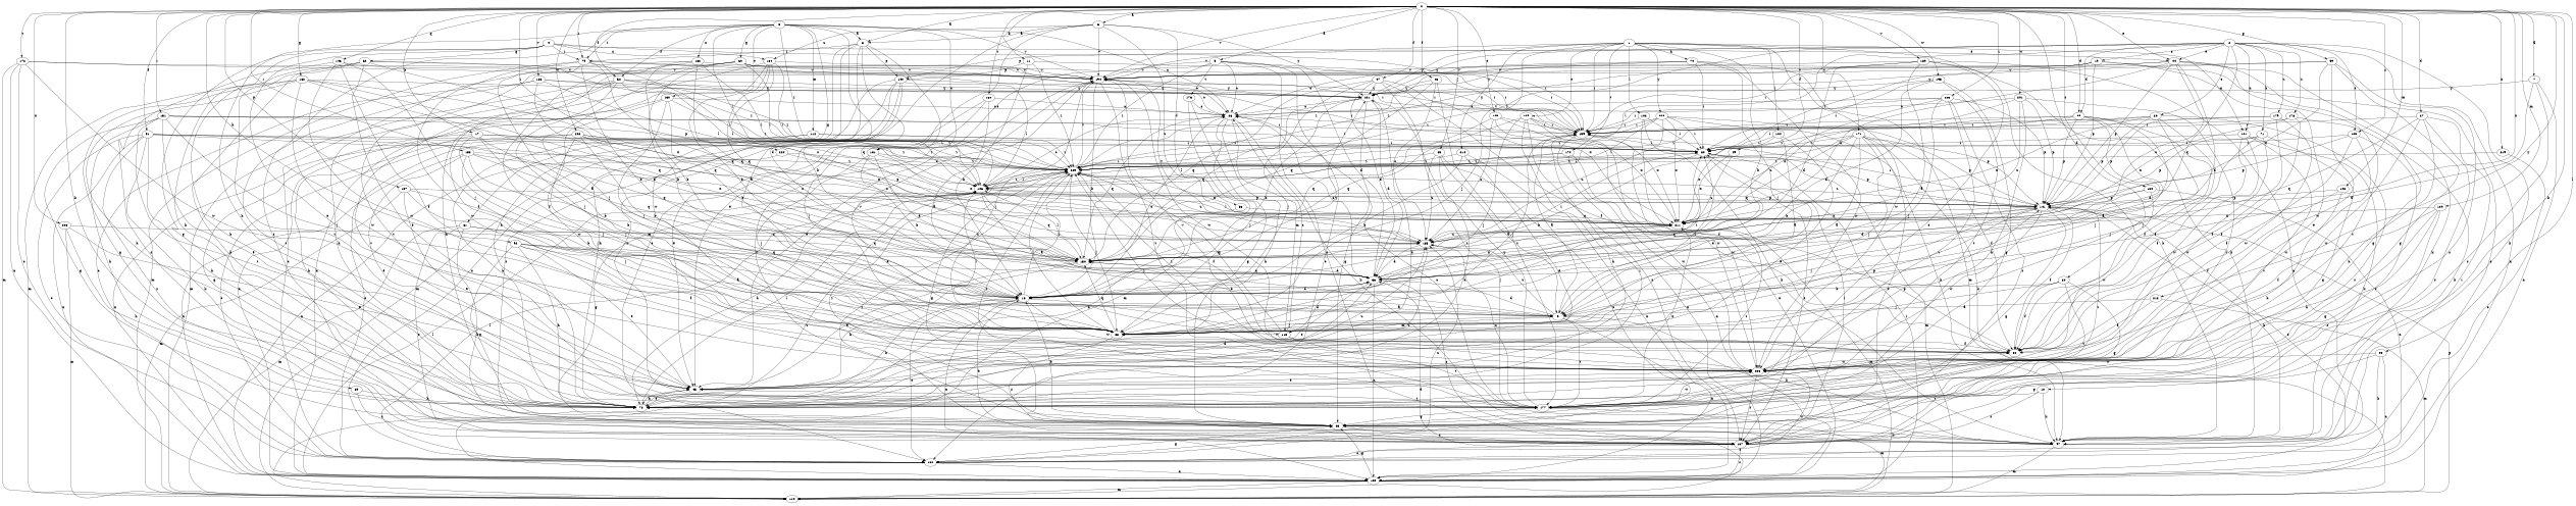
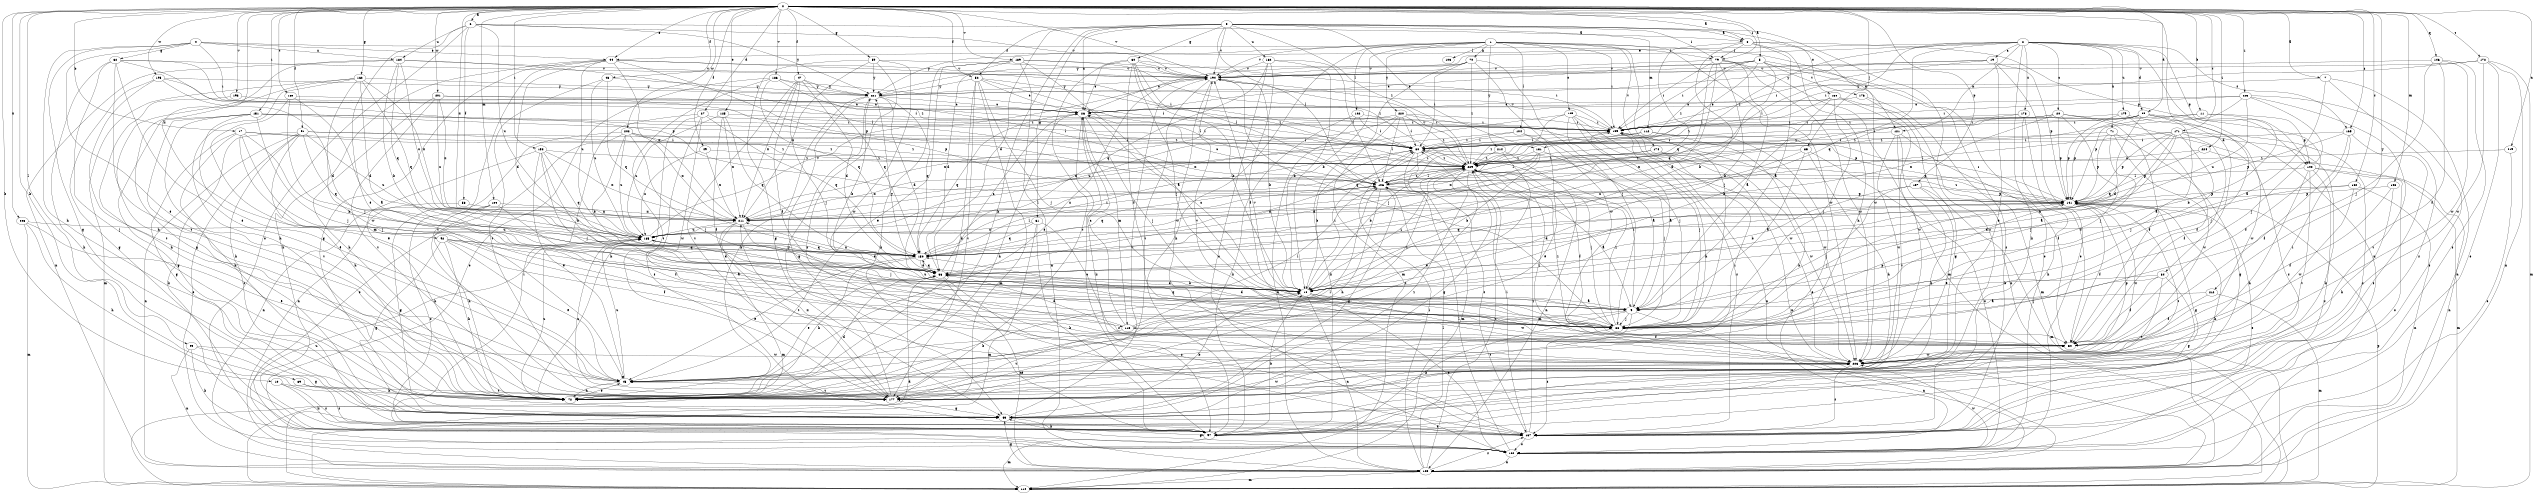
  strict digraph {
    0
    5
    6
    7
    8
    10
    11
    17
    27
    34
    35
    44
    47
    48
    49
    51
    52
    59
    79
    85
    89
    92
    99
    108
    109
    n26 [label=219]
    125
    137
    146
    151
    n31 [label=153]
    160
    162
    165
    169
    171
    172
    186
    189
+   193
    194
    195
    201
    202
    208
    211
    212
    223
    224
    159
    229
    26
    36
    131
    167
    132
    176
    221
    45
    184
    53
    185
    123
    9
    18
    203
    140
    150
    72
    97
    177
    88
    63
    80
    113
    54
    141
    106
    114
    1
    70
    102
+   103
    104
    121
    129
    174
    214
    220
    2
    19
    20
    71
    178
    179
    3
    60
    61
    112
    130
    182
    4
    62
    0 -> 5 [label=a]
    0 -> 6 [label=a]
    0 -> 7 [label=a]
    0 -> 8 [label=a]
    0 -> 10 [label=b]
    0 -> 11 [label=b]
    0 -> 17 [label=b]
    0 -> 27 [label=d]
    0 -> 34 [label=d]
    0 -> 35 [label=d]
    0 -> 44 [label=e]
    0 -> 47 [label=f]
    0 -> 48 [label=f]
    0 -> 49 [label=f]
    0 -> 51 [label=f]
    0 -> 52 [label=f]
    0 -> 59 [label=g]
    0 -> 79 [label=i]
    0 -> 85 [label=j]
    0 -> 89 [label=k]
    0 -> 92 [label=k]
    0 -> 99 [label=l]
    0 -> 108 [label=m]
    0 -> 109 [label=m]
    0 -> n26 [label=n]
    0 -> 125 [label=o]
    0 -> 137 [label=p]
    0 -> 146 [label=q]
    0 -> 151 [label=r]
    0 -> n31 [label=r]
    0 -> 160 [label=s]
    0 -> 162 [label=g]
    0 -> 165 [label=s]
    0 -> 169 [label=t]
    0 -> 171 [label=t]
    0 -> 172 [label=t]
    0 -> 186 [label=v]
    0 -> 189 [label=v]
+   0 -> 193 [label=v]
    0 -> 194 [label=v]
    0 -> 195 [label=w]
    0 -> 201 [label=w]
    0 -> 202 [label=w]
    0 -> 208 [label=x]
    0 -> 211 [label=x]
    0 -> 212 [label=y]
    0 -> 223 [label=z]
    0 -> 224 [label=z]
    5 -> 194 [label=v]
    5 -> 159 [label=r]
    5 -> 229 [label=z]
    5 -> 26 [label=c]
    5 -> 36 [label=d]
    5 -> 131 [label=o]
    5 -> 167 [label=s]
    5 -> 132 [label=o]
    5 -> 176 [label=t]
    6 -> 8 [label=a]
    6 -> 194 [label=v]
    6 -> 132 [label=o]
    6 -> 221 [label=y]
    6 -> 45 [label=e]
    6 -> 184 [label=u]
    6 -> 53 [label=f]
    6 -> 185 [label=u]
    7 -> 167 [label=s]
    7 -> 221 [label=y]
    7 -> 123 [label=n]
    7 -> 9 [label=a]
    8 -> 79 [label=i]
    8 -> 9 [label=a]
    8 -> 18 [label=b]
    8 -> 203 [label=w]
    8 -> 140 [label=p]
    8 -> 150 [label=q]
    8 -> 72 [label=h]
    10 -> 167 [label=s]
    10 -> 97 [label=k]
    10 -> 177 [label=t]
    11 -> 159 [label=r]
    11 -> 229 [label=z]
    11 -> 18 [label=b]
    11 -> 140 [label=p]
    17 -> 229 [label=z]
    17 -> 18 [label=b]
    17 -> 72 [label=h]
    17 -> 88 [label=j]
    17 -> 63 [label=g]
    17 -> 80 [label=i]
    17 -> 113 [label=m]
    27 -> 159 [label=r]
    27 -> 167 [label=s]
    27 -> 203 [label=w]
    27 -> 150 [label=q]
    27 -> 72 [label=h]
    27 -> 97 [label=i]
    34 -> 18 [label=b]
    34 -> 177 [label=t]
    34 -> 88 [label=j]
    34 -> 63 [label=g]
    34 -> 54 [label=f]
    35 -> 159 [label=r]
    35 -> 229 [label=z]
    35 -> 36 [label=d]
    35 -> 9 [label=a]
    35 -> 88 [label=j]
    35 -> 80 [label=i]
    35 -> 54 [label=f]
    35 -> 141 [label=p]
    44 -> 194 [label=v]
    44 -> 211 [label=x]
    44 -> 36 [label=d]
    44 -> 185 [label=u]
    44 -> 97 [label=k]
    44 -> 177 [label=t]
    44 -> 63 [label=g]
    44 -> 80 [label=i]
    44 -> 141 [label=p]
    47 -> 211 [label=x]
    47 -> 36 [label=d]
    47 -> 221 [label=y]
    47 -> 150 [label=q]
    47 -> 177 [label=t]
    47 -> 88 [label=j]
    47 -> 54 [label=f]
    48 -> 221 [label=y]
    48 -> 185 [label=u]
    48 -> 150 [label=q]
    48 -> 177 [label=t]
    49 -> 211 [label=x]
    49 -> 229 [label=z]
    49 -> 185 [label=u]
    51 -> 229 [label=z]
    51 -> 167 [label=s]
    51 -> 132 [label=o]
    51 -> 185 [label=u]
    51 -> 123 [label=n]
    51 -> 150 [label=q]
    51 -> 72 [label=h]
    51 -> 97 [label=k]
    51 -> 80 [label=i]
    52 -> 229 [label=z]
    52 -> 26 [label=c]
    52 -> 221 [label=y]
    52 -> 72 [label=h]
    52 -> 177 [label=t]
    52 -> 88 [label=j]
    52 -> 106 [label=l]
    52 -> 114 [label=m]
    59 -> 194 [label=v]
    59 -> 211 [label=x]
    59 -> 167 [label=s]
    59 -> 221 [label=y]
    59 -> 203 [label=w]
    59 -> 63 [label=g]
    79 -> 194 [label=v]
    79 -> 159 [label=r]
    79 -> 9 [label=a]
    79 -> 18 [label=b]
    79 -> 203 [label=w]
    79 -> 150 [label=q]
    79 -> 106 [label=l]
    79 -> 114 [label=m]
    85 -> 229 [label=z]
    85 -> 132 [label=o]
    85 -> 185 [label=u]
    85 -> 9 [label=a]
    85 -> 72 [label=h]
    89 -> 167 [label=s]
    89 -> 72 [label=h]
    92 -> 36 [label=d]
    92 -> 45 [label=e]
    92 -> 9 [label=a]
    92 -> 150 [label=q]
    92 -> 72 [label=h]
    92 -> 63 [label=g]
    92 -> 54 [label=f]
    99 -> 123 [label=n]
    99 -> 203 [label=w]
    99 -> 97 [label=k]
    99 -> 63 [label=g]
    108 -> 72 [label=h]
    108 -> 54 [label=f]
    108 -> 141 [label=p]
    109 -> 211 [label=x]
    109 -> 167 [label=s]
    109 -> 72 [label=h]
    109 -> 63 [label=g]
    109 -> 54 [label=f]
    n26 -> 229 [label=z]
    n26 -> 132 [label=o]
    125 -> 211 [label=x]
    125 -> 159 [label=r]
    125 -> 185 [label=u]
    125 -> 150 [label=q]
    125 -> 54 [label=f]
    137 -> 45 [label=e]
    137 -> 18 [label=b]
    137 -> 88 [label=j]
    137 -> 141 [label=p]
    137 -> 114 [label=m]
    146 -> 194 [label=v]
    146 -> 167 [label=s]
    146 -> 203 [label=w]
    146 -> 88 [label=j]
    146 -> 54 [label=f]
    151 -> 159 [label=r]
    151 -> 229 [label=z]
    151 -> 45 [label=e]
    151 -> 72 [label=h]
    151 -> 177 [label=t]
    151 -> 88 [label=j]
    151 -> 63 [label=g]
    151 -> 80 [label=i]
    n31 -> 211 [label=x]
    n31 -> 229 [label=z]
    n31 -> 45 [label=e]
    n31 -> 123 [label=n]
    n31 -> 18 [label=b]
    n31 -> 150 [label=q]
    n31 -> 88 [label=j]
    160 -> 36 [label=d]
    160 -> 123 [label=n]
    160 -> 203 [label=w]
    160 -> 141 [label=p]
    162 -> 211 [label=x]
    162 -> 36 [label=d]
    162 -> 221 [label=y]
    162 -> 203 [label=w]
    162 -> 150 [label=q]
    162 -> 72 [label=h]
    162 -> 63 [label=g]
    162 -> 114 [label=m]
    165 -> 167 [label=s]
-   165 -> 203 [label=w]
+   165 -> 203 [label=i]
    165 -> 80 [label=i]
    165 -> 54 [label=f]
    165 -> 141 [label=p]
    169 -> 26 [label=c]
    169 -> 45 [label=e]
    169 -> 9 [label=a]
    169 -> 88 [label=j]
    171 -> 167 [label=s]
    171 -> 9 [label=a]
    171 -> 18 [label=b]
    171 -> 150 [label=q]
    171 -> 97 [label=k]
    171 -> 88 [label=j]
    171 -> 80 [label=i]
    171 -> 54 [label=f]
    171 -> 141 [label=p]
    171 -> 106 [label=l]
    172 -> 194 [label=v]
    172 -> 159 [label=r]
    172 -> 132 [label=o]
    172 -> 123 [label=n]
    172 -> 203 [label=w]
    172 -> 114 [label=m]
    186 -> 132 [label=o]
    186 -> 221 [label=y]
    186 -> 150 [label=q]
    186 -> 177 [label=t]
    186 -> 80 [label=i]
    186 -> 106 [label=l]
    189 -> 194 [label=v]
    189 -> 229 [label=z]
    189 -> 36 [label=d]
    189 -> 45 [label=e]
    189 -> 123 [label=n]
    189 -> 9 [label=a]
    189 -> 97 [label=k]
+   193 -> 26 [label=c]
+   193 -> 72 [label=h]
    194 -> 221 [label=y]
    194 -> 45 [label=e]
    194 -> 18 [label=b]
    194 -> 203 [label=w]
    194 -> 177 [label=t]
    194 -> 88 [label=j]
    195 -> 36 [label=d]
    195 -> 221 [label=y]
    195 -> 177 [label=t]
    195 -> 63 [label=g]
    195 -> 80 [label=i]
    201 -> 211 [label=x]
    201 -> 26 [label=c]
    201 -> 185 [label=u]
    201 -> 72 [label=h]
    201 -> 177 [label=t]
    201 -> 141 [label=p]
    202 -> 211 [label=x]
    202 -> 229 [label=z]
    202 -> 132 [label=o]
    202 -> 185 [label=u]
    202 -> 123 [label=n]
    202 -> 18 [label=b]
    202 -> 88 [label=j]
    202 -> 80 [label=i]
    208 -> 45 [label=e]
    208 -> 185 [label=u]
    208 -> 72 [label=h]
    208 -> 114 [label=m]
    211 -> 185 [label=u]
    211 -> 177 [label=t]
    211 -> 88 [label=j]
    211 -> 106 [label=l]
    211 -> 114 [label=m]
    212 -> 9 [label=a]
    212 -> 54 [label=f]
    212 -> 114 [label=m]
    223 -> 159 [label=r]
    223 -> 26 [label=c]
    223 -> 167 [label=s]
    223 -> 185 [label=u]
    223 -> 177 [label=t]
    223 -> 88 [label=j]
    223 -> 141 [label=p]
    224 -> 229 [label=u]
    224 -> 123 [label=n]
    224 -> 141 [label=p]
    159 -> 194 [label=v]
    159 -> 123 [label=n]
    159 -> 9 [label=a]
    159 -> 203 [label=w]
    159 -> 88 [label=j]
    159 -> 80 [label=i]
    229 -> 194 [label=v]
    229 -> 211 [label=x]
    229 -> 185 [label=u]
    229 -> 177 [label=t]
    229 -> 88 [label=j]
    229 -> 63 [label=g]
    229 -> 54 [label=f]
    229 -> 106 [label=l]
    26 -> 159 [label=r]
    26 -> 150 [label=q]
    26 -> 72 [label=h]
    26 -> 97 [label=k]
    26 -> 88 [label=j]
    26 -> 113 [label=m]
    36 -> 211 [label=x]
    36 -> 26 [label=c]
    36 -> 167 [label=s]
    36 -> 45 [label=e]
    36 -> 123 [label=n]
    36 -> 18 [label=b]
    36 -> 150 [label=q]
    131 -> 211 [label=x]
    131 -> 229 [label=z]
    131 -> 36 [label=d]
    131 -> 18 [label=b]
    131 -> 88 [label=j]
    167 -> 229 [label=z]
    167 -> 132 [label=o]
    167 -> 80 [label=i]
    132 -> 185 [label=u]
    132 -> 123 [label=n]
    132 -> 203 [label=w]
    132 -> 63 [label=g]
    132 -> 106 [label=l]
    176 -> 26 [label=c]
    176 -> 63 [label=g]
    176 -> 114 [label=m]
    221 -> 26 [label=c]
    221 -> 36 [label=d]
    221 -> 18 [label=b]
    221 -> 150 [label=q]
    221 -> 72 [label=h]
    221 -> 63 [label=g]
    45 -> 185 [label=u]
    45 -> 72 [label=h]
    45 -> 177 [label=t]
    184 -> 194 [label=v]
    184 -> 185 [label=u]
    184 -> 123 [label=n]
    184 -> 18 [label=b]
    184 -> 150 [label=q]
    184 -> 72 [label=h]
    184 -> 106 [label=l]
    53 -> 211 [label=x]
    53 -> 72 [label=h]
    185 -> 194 [label=v]
    185 -> 36 [label=d]
    185 -> 150 [label=q]
    123 -> 229 [label=z]
    123 -> 167 [label=s]
    123 -> 63 [label=g]
    123 -> 80 [label=i]
    123 -> 106 [label=l]
    123 -> 114 [label=m]
    9 -> 36 [label=d]
    9 -> 185 [label=u]
    9 -> 123 [label=n]
    9 -> 97 [label=k]
    9 -> 177 [label=t]
    9 -> 88 [label=j]
    9 -> 80 [label=i]
    9 -> 113 [label=m]
    18 -> 229 [label=z]
    18 -> 26 [label=c]
    18 -> 36 [label=d]
    18 -> 132 [label=o]
    18 -> 221 [label=y]
    18 -> 123 [label=n]
    18 -> 9 [label=a]
    18 -> 203 [label=w]
    18 -> 80 [label=i]
    203 -> 194 [label=v]
    203 -> 229 [label=z]
    203 -> 167 [label=s]
    203 -> 45 [label=e]
    203 -> 141 [label=p]
    140 -> 167 [label=s]
    140 -> 132 [label=o]
-   140 -> 221 [label=y]
    140 -> 72 [label=h]
    140 -> 177 [label=t]
    140 -> 106 [label=l]
    140 -> 114 [label=m]
    150 -> 36 [label=d]
    150 -> 45 [label=e]
    150 -> 72 [label=h]
    150 -> 80 [label=i]
    150 -> 106 [label=l]
    72 -> 159 [label=r]
    72 -> 36 [label=d]
    72 -> 45 [label=e]
    72 -> 185 [label=u]
    72 -> 18 [label=b]
    72 -> 106 [label=l]
    97 -> 26 [label=c]
    97 -> 18 [label=b]
    97 -> 114 [label=m]
    177 -> 211 [label=x]
    177 -> 221 [label=y]
    177 -> 185 [label=u]
    177 -> 203 [label=w]
    177 -> 63 [label=g]
-   177 -> 114 [label=m]
    88 -> 194 [label=v]
    88 -> 229 [label=z]
    88 -> 167 [label=s]
    88 -> 150 [label=q]
    88 -> 141 [label=p]
    63 -> 194 [label=v]
    63 -> 229 [label=z]
    63 -> 167 [label=s]
    63 -> 18 [label=b]
    63 -> 97 [label=k]
    80 -> 229 [label=z]
    80 -> 167 [label=s]
    80 -> 18 [label=b]
    80 -> 141 [label=p]
    80 -> 114 [label=m]
    113 -> 229 [label=z]
    113 -> 26 [label=c]
    113 -> 36 [label=d]
    113 -> 177 [label=t]
    113 -> 54 [label=f]
    113 -> 106 [label=l]
    54 -> 229 [label=z]
    54 -> 203 [label=w]
    141 -> 211 [label=x]
    141 -> 159 [label=r]
    141 -> 229 [label=z]
    141 -> 36 [label=d]
    141 -> 132 [label=o]
    141 -> 203 [label=w]
    141 -> 150 [label=q]
    141 -> 97 [label=k]
    141 -> 177 [label=t]
    141 -> 88 [label=j]
    141 -> 63 [label=g]
    141 -> 54 [label=f]
    106 -> 159 [label=r]
    106 -> 229 [label=z]
    106 -> 26 [label=c]
    106 -> 9 [label=a]
    106 -> 150 [label=q]
    106 -> 72 [label=h]
    106 -> 63 [label=g]
    106 -> 141 [label=p]
    114 -> 36 [label=d]
    114 -> 141 [label=p]
    1 -> 194 [label=v]
    1 -> 159 [label=r]
    1 -> 221 [label=y]
    1 -> 18 [label=b]
    1 -> 203 [label=w]
    1 -> 97 [label=k]
    1 -> 88 [label=j]
    1 -> 70 [label=h]
    1 -> 102 [label=l]
+   1 -> 103 [label=l]
    1 -> 104 [label=l]
    1 -> 121 [label=n]
    1 -> 129 [label=o]
    1 -> 174 [label=t]
    1 -> 214 [label=y]
    1 -> 220 [label=y]
    70 -> 194 [label=v]
    70 -> 229 [label=z]
    70 -> 26 [label=c]
    70 -> 203 [label=w]
    70 -> 88 [label=j]
    70 -> 80 [label=i]
    70 -> 114 [label=m]
    102 -> 159 [label=r]
    102 -> 123 [label=n]
    102 -> 97 [label=k]
    102 -> 80 [label=i]
    104 -> 211 [label=x]
    104 -> 45 [label=e]
    104 -> 9 [label=a]
    104 -> 80 [label=i]
    121 -> 203 [label=w]
    121 -> 97 [label=k]
    121 -> 177 [label=t]
    121 -> 80 [label=i]
    121 -> 54 [label=f]
    129 -> 211 [label=x]
    129 -> 159 [label=r]
    129 -> 167 [label=s]
    129 -> 203 [label=w]
    129 -> 150 [label=q]
    129 -> 72 [label=h]
    129 -> 88 [label=j]
    174 -> 229 [label=z]
    174 -> 123 [label=n]
    174 -> 203 [label=w]
    174 -> 106 [label=l]
    214 -> 229 [label=z]
    214 -> 45 [label=e]
    214 -> 123 [label=n]
    214 -> 18 [label=b]
    220 -> 211 [label=x]
    220 -> 159 [label=r]
    220 -> 229 [label=z]
    220 -> 185 [label=u]
    220 -> 97 [label=k]
    220 -> 80 [label=i]
    220 -> 141 [label=p]
    220 -> 106 [label=l]
    2 -> 35 [label=d]
    2 -> 44 [label=e]
    2 -> 165 [label=s]
    2 -> 229 [label=z]
    2 -> 221 [label=y]
    2 -> 123 [label=n]
    2 -> 140 [label=p]
    2 -> 150 [label=q]
    2 -> 97 [label=k]
    2 -> 106 [label=l]
    2 -> 121 [label=n]
    2 -> 19 [label=c]
    2 -> 20 [label=c]
    2 -> 71 [label=h]
    2 -> 178 [label=u]
    2 -> 179 [label=u]
    19 -> 194 [label=v]
    19 -> 159 [label=r]
    19 -> 132 [label=o]
    19 -> 221 [label=y]
    19 -> 45 [label=e]
    19 -> 141 [label=p]
    20 -> 211 [label=x]
    20 -> 159 [label=r]
    20 -> 229 [label=z]
    20 -> 167 [label=s]
    20 -> 88 [label=j]
    20 -> 54 [label=f]
    20 -> 141 [label=p]
    71 -> 203 [label=w]
    71 -> 88 [label=j]
    71 -> 63 [label=g]
    71 -> 80 [label=i]
    71 -> 141 [label=p]
    178 -> 211 [label=x]
    178 -> 159 [label=r]
    178 -> 97 [label=k]
    178 -> 54 [label=f]
    179 -> 159 [label=r]
    179 -> 203 [label=w]
    179 -> 54 [label=f]
    179 -> 141 [label=p]
    3 -> 8 [label=a]
    3 -> 52 [label=f]
    3 -> 79 [label=i]
    3 -> 194 [label=v]
    3 -> 229 [label=z]
    3 -> 26 [label=c]
    3 -> 36 [label=d]
    3 -> 131 [label=o]
    3 -> 167 [label=s]
    3 -> 72 [label=h]
    3 -> 106 [label=l]
    3 -> 60 [label=g]
    3 -> 61 [label=g]
    3 -> 112 [label=m]
    3 -> 130 [label=o]
    3 -> 182 [label=u]
    60 -> 194 [label=v]
    60 -> 159 [label=r]
    60 -> 26 [label=c]
    60 -> 18 [label=b]
    60 -> 177 [label=t]
    60 -> 88 [label=j]
    60 -> 54 [label=f]
    60 -> 106 [label=l]
    61 -> 167 [label=s]
    61 -> 185 [label=u]
    61 -> 150 [label=q]
    61 -> 97 [label=k]
    61 -> 114 [label=m]
    112 -> 229 [label=z]
    112 -> 132 [label=o]
    112 -> 72 [label=h]
    112 -> 80 [label=i]
    130 -> 229 [label=z]
    130 -> 26 [label=c]
    130 -> 123 [label=n]
    130 -> 18 [label=b]
    130 -> 203 [label=w]
    130 -> 88 [label=j]
    182 -> 194 [label=v]
    182 -> 132 [label=o]
    182 -> 18 [label=b]
    182 -> 150 [label=q]
    182 -> 54 [label=f]
    182 -> 106 [label=l]
    4 -> 44 [label=e]
    4 -> 79 [label=i]
    4 -> 159 [label=r]
    4 -> 45 [label=e]
    4 -> 184 [label=u]
    4 -> 72 [label=h]
    4 -> 63 [label=g]
    4 -> 62 [label=g]
    62 -> 194 [label=v]
    62 -> 229 [label=z]
    62 -> 45 [label=e]
-   62 -> 72 [label=h]
+   62 -> 72 [label=j]
    62 -> 97 [label=k]
    62 -> 177 [label=t]
    62 -> 141 [label=p]
  }
